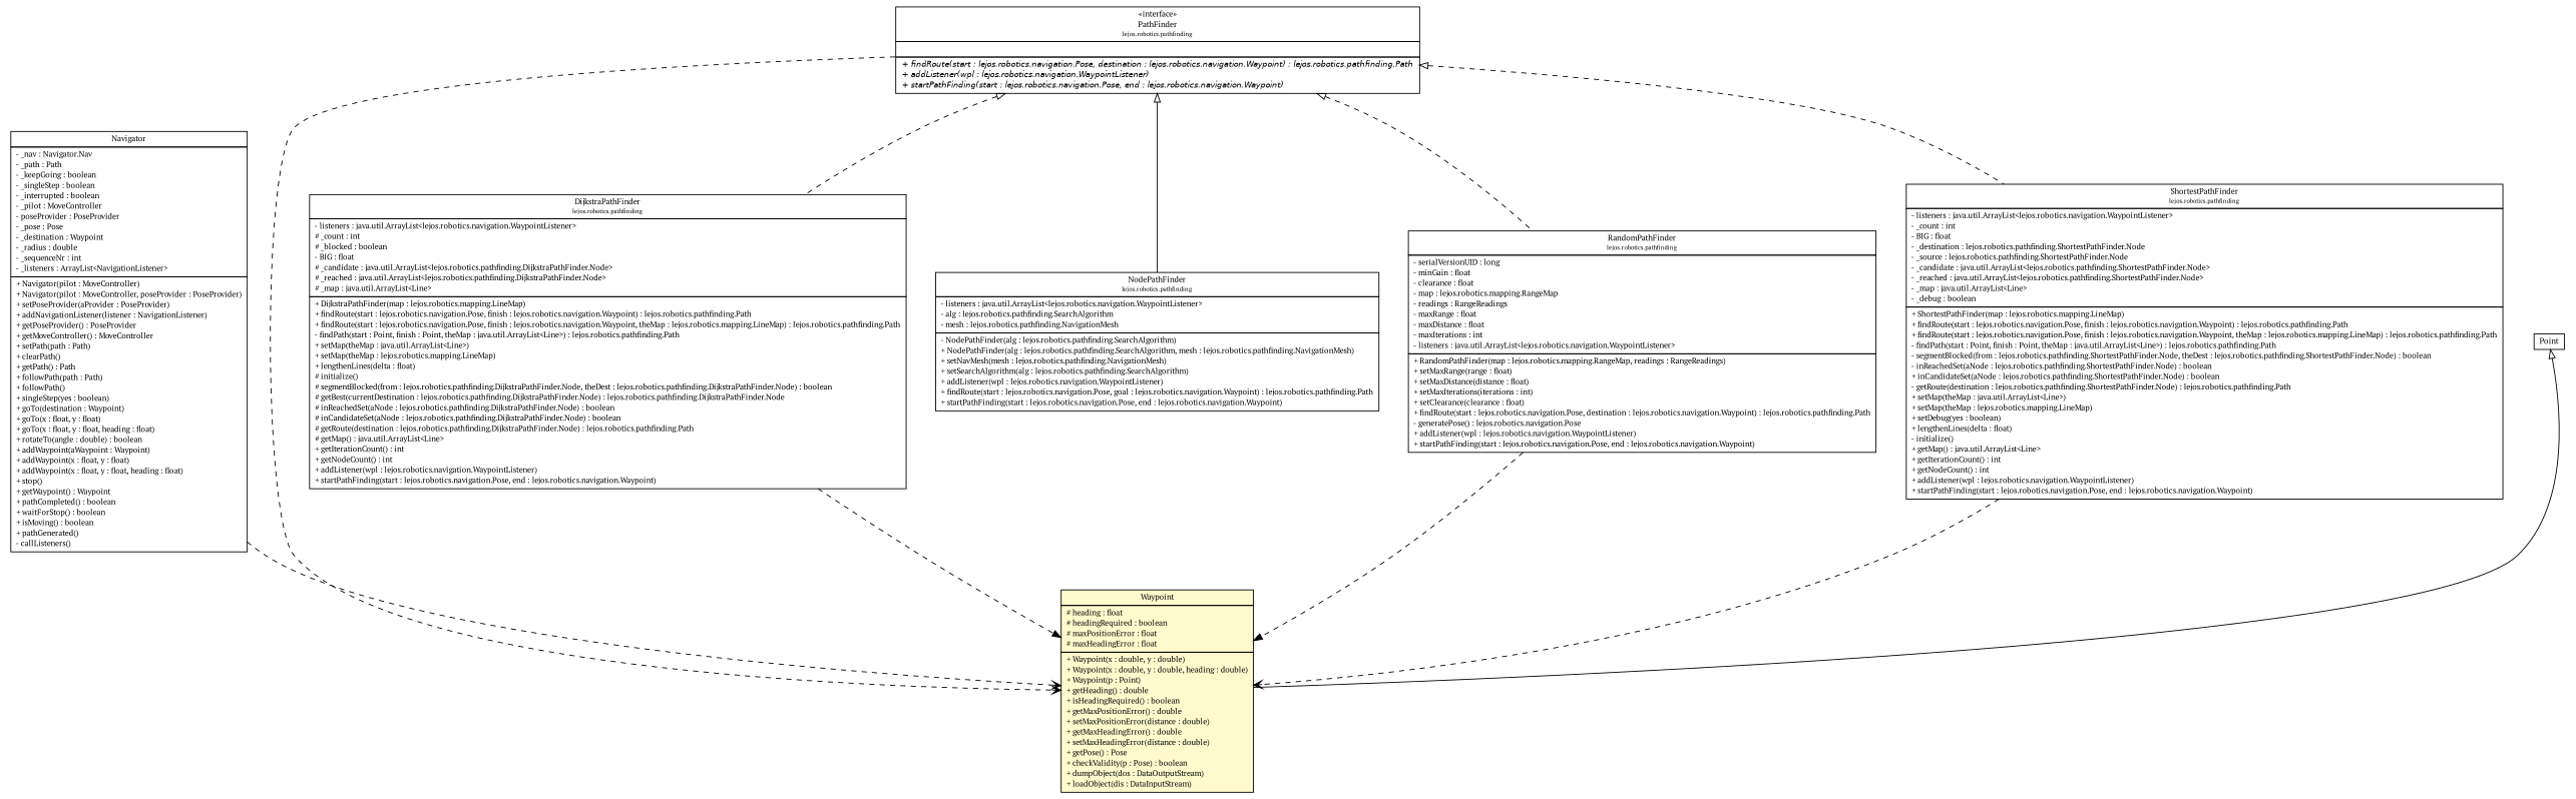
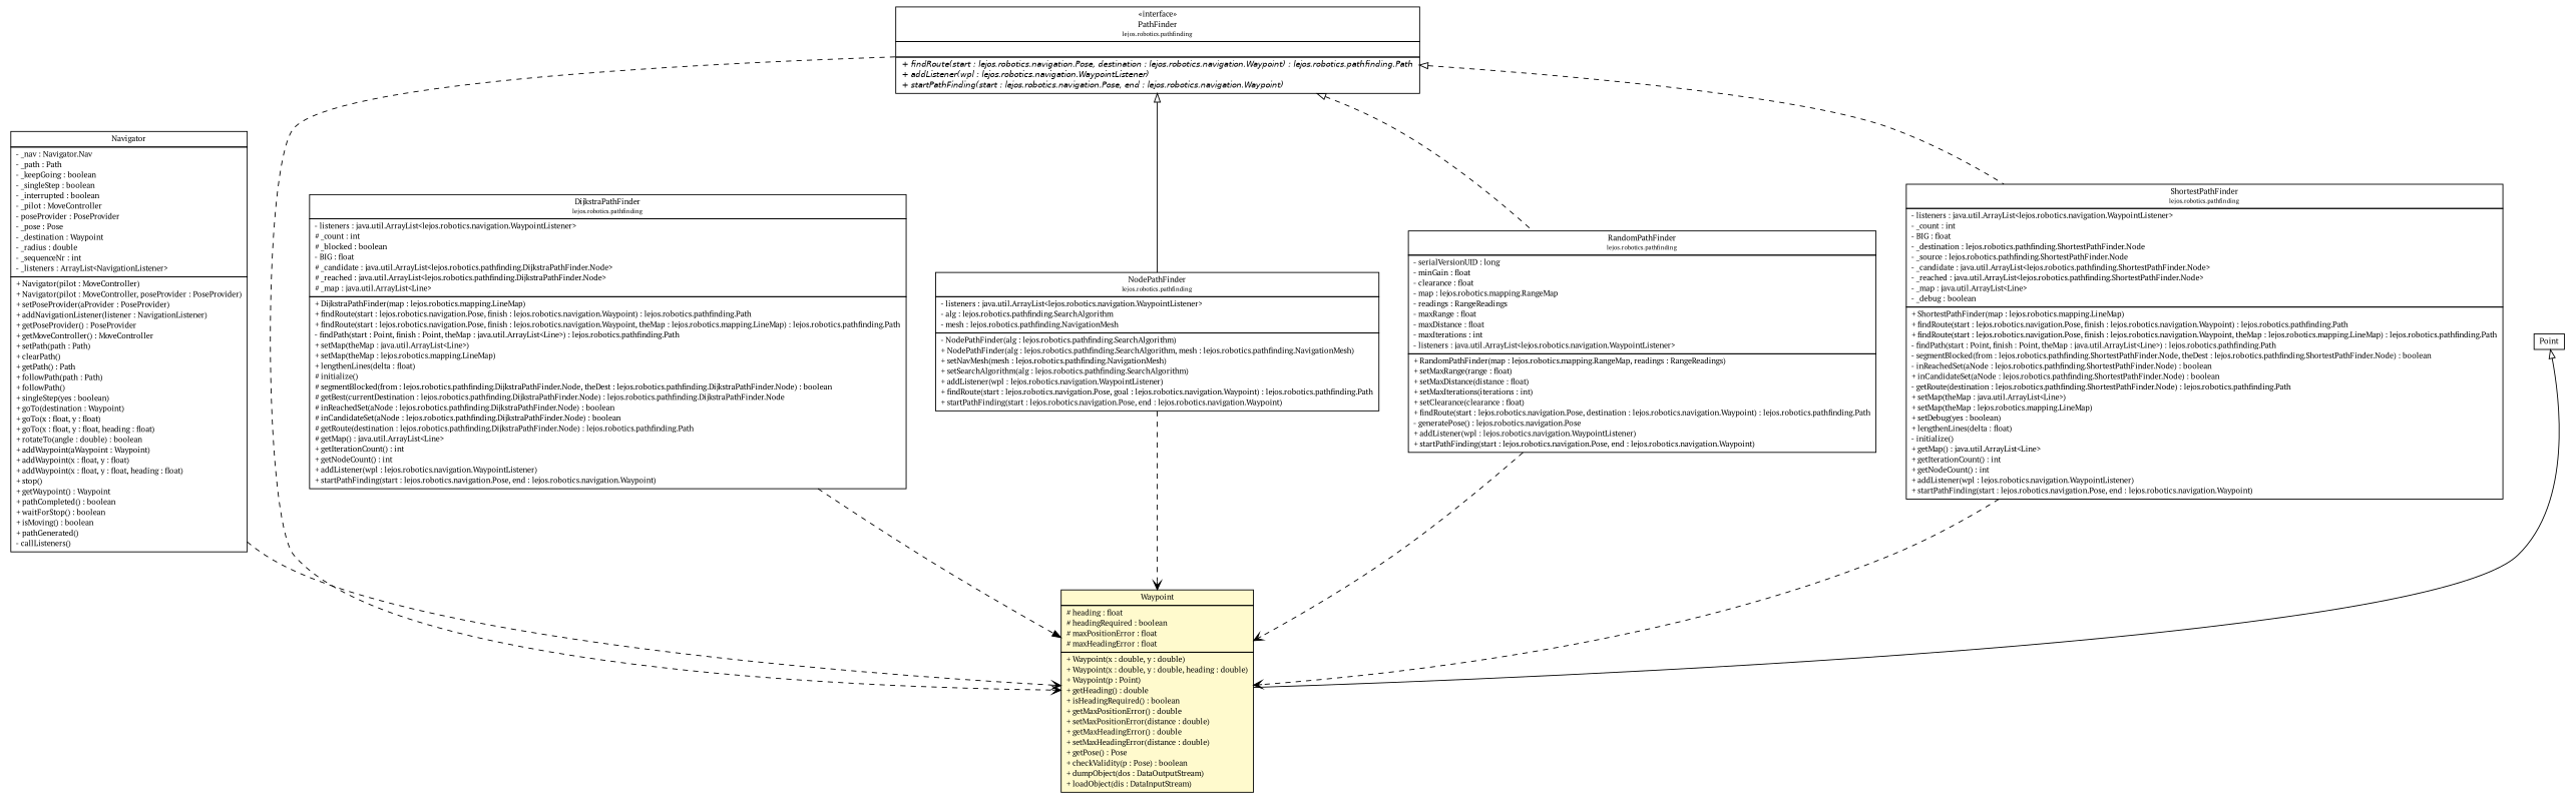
  digraph {
    fontname="PT Serif"
    nodesep=0.25
    ranksep=0.5
    node [fontcolor=black fontname="PT Serif" fontsize=9.0 shape=plaintext]
    edge [color=black fontcolor=black fontname="PT Serif" fontsize=10.0 headport=p labelfontname=Helvetica labelfontsize=10 style=dashed tailport=p]
    n1 [label=<<table title="lejos.robotics.navigation.Navigator" border="0" cellborder="1" cellspacing="0" cellpadding="2" port="p" href="./Navigator.html"> 		<tr><td><table border="0" cellspacing="0" cellpadding="1"> <tr><td align="center" balign="center"> Navigator </td></tr> 		</table></td></tr> 		<tr><td><table border="0" cellspacing="0" cellpadding="1"> <tr><td align="left" balign="left"> - _nav : Navigator.Nav </td></tr> <tr><td align="left" balign="left"> - _path : Path </td></tr> <tr><td align="left" balign="left"> - _keepGoing : boolean </td></tr> <tr><td align="left" balign="left"> - _singleStep : boolean </td></tr> <tr><td align="left" balign="left"> - _interrupted : boolean </td></tr> <tr><td align="left" balign="left"> - _pilot : MoveController </td></tr> <tr><td align="left" balign="left"> - poseProvider : PoseProvider </td></tr> <tr><td align="left" balign="left"> - _pose : Pose </td></tr> <tr><td align="left" balign="left"> - _destination : Waypoint </td></tr> <tr><td align="left" balign="left"> - _radius : double </td></tr> <tr><td align="left" balign="left"> - _sequenceNr : int </td></tr> <tr><td align="left" balign="left"> - _listeners : ArrayList&lt;NavigationListener&gt; </td></tr> 		</table></td></tr> 		<tr><td><table border="0" cellspacing="0" cellpadding="1"> <tr><td align="left" balign="left"> + Navigator(pilot : MoveController) </td></tr> <tr><td align="left" balign="left"> + Navigator(pilot : MoveController, poseProvider : PoseProvider) </td></tr> <tr><td align="left" balign="left"> + setPoseProvider(aProvider : PoseProvider) </td></tr> <tr><td align="left" balign="left"> + addNavigationListener(listener : NavigationListener) </td></tr> <tr><td align="left" balign="left"> + getPoseProvider() : PoseProvider </td></tr> <tr><td align="left" balign="left"> + getMoveController() : MoveController </td></tr> <tr><td align="left" balign="left"> + setPath(path : Path) </td></tr> <tr><td align="left" balign="left"> + clearPath() </td></tr> <tr><td align="left" balign="left"> + getPath() : Path </td></tr> <tr><td align="left" balign="left"> + followPath(path : Path) </td></tr> <tr><td align="left" balign="left"> + followPath() </td></tr> <tr><td align="left" balign="left"> + singleStep(yes : boolean) </td></tr> <tr><td align="left" balign="left"> + goTo(destination : Waypoint) </td></tr> <tr><td align="left" balign="left"> + goTo(x : float, y : float) </td></tr> <tr><td align="left" balign="left"> + goTo(x : float, y : float, heading : float) </td></tr> <tr><td align="left" balign="left"> + rotateTo(angle : double) : boolean </td></tr> <tr><td align="left" balign="left"> + addWaypoint(aWaypoint : Waypoint) </td></tr> <tr><td align="left" balign="left"> + addWaypoint(x : float, y : float) </td></tr> <tr><td align="left" balign="left"> + addWaypoint(x : float, y : float, heading : float) </td></tr> <tr><td align="left" balign="left"> + stop() </td></tr> <tr><td align="left" balign="left"> + getWaypoint() : Waypoint </td></tr> <tr><td align="left" balign="left"> + pathCompleted() : boolean </td></tr> <tr><td align="left" balign="left"> + waitForStop() : boolean </td></tr> <tr><td align="left" balign="left"> + isMoving() : boolean </td></tr> <tr><td align="left" balign="left"> + pathGenerated() </td></tr> <tr><td align="left" balign="left"> - callListeners() </td></tr> 		</table></td></tr> 		</table>>]
    n2 [label=<<table title="lejos.robotics.navigation.Waypoint" border="0" cellborder="1" cellspacing="0" cellpadding="2" port="p" bgcolor="lemonChiffon" href="./Waypoint.html"> 		<tr><td><table border="0" cellspacing="0" cellpadding="1"> <tr><td align="center" balign="center"> Waypoint </td></tr> 		</table></td></tr> 		<tr><td><table border="0" cellspacing="0" cellpadding="1"> <tr><td align="left" balign="left"> # heading : float </td></tr> <tr><td align="left" balign="left"> # headingRequired : boolean </td></tr> <tr><td align="left" balign="left"> # maxPositionError : float </td></tr> <tr><td align="left" balign="left"> # maxHeadingError : float </td></tr> 		</table></td></tr> 		<tr><td><table border="0" cellspacing="0" cellpadding="1"> <tr><td align="left" balign="left"> + Waypoint(x : double, y : double) </td></tr> <tr><td align="left" balign="left"> + Waypoint(x : double, y : double, heading : double) </td></tr> <tr><td align="left" balign="left"> + Waypoint(p : Point) </td></tr> <tr><td align="left" balign="left"> + getHeading() : double </td></tr> <tr><td align="left" balign="left"> + isHeadingRequired() : boolean </td></tr> <tr><td align="left" balign="left"> + getMaxPositionError() : double </td></tr> <tr><td align="left" balign="left"> + setMaxPositionError(distance : double) </td></tr> <tr><td align="left" balign="left"> + getMaxHeadingError() : double </td></tr> <tr><td align="left" balign="left"> + setMaxHeadingError(distance : double) </td></tr> <tr><td align="left" balign="left"> + getPose() : Pose </td></tr> <tr><td align="left" balign="left"> + checkValidity(p : Pose) : boolean </td></tr> <tr><td align="left" balign="left"> + dumpObject(dos : DataOutputStream) </td></tr> <tr><td align="left" balign="left"> + loadObject(dis : DataInputStream) </td></tr> 		</table></td></tr> 		</table>>]
    n3 [label=<<table title="lejos.robotics.pathfinding.DijkstraPathFinder" border="0" cellborder="1" cellspacing="0" cellpadding="2" port="p" href="../pathfinding/DijkstraPathFinder.html"> 		<tr><td><table border="0" cellspacing="0" cellpadding="1"> <tr><td align="center" balign="center"> DijkstraPathFinder </td></tr> <tr><td align="center" balign="center"><font point-size="7.0"> lejos.robotics.pathfinding </font></td></tr> 		</table></td></tr> 		<tr><td><table border="0" cellspacing="0" cellpadding="1"> <tr><td align="left" balign="left"> - listeners : java.util.ArrayList&lt;lejos.robotics.navigation.WaypointListener&gt; </td></tr> <tr><td align="left" balign="left"> # _count : int </td></tr> <tr><td align="left" balign="left"> # _blocked : boolean </td></tr> <tr><td align="left" balign="left"> - BIG : float </td></tr> <tr><td align="left" balign="left"> # _candidate : java.util.ArrayList&lt;lejos.robotics.pathfinding.DijkstraPathFinder.Node&gt; </td></tr> <tr><td align="left" balign="left"> # _reached : java.util.ArrayList&lt;lejos.robotics.pathfinding.DijkstraPathFinder.Node&gt; </td></tr> <tr><td align="left" balign="left"> # _map : java.util.ArrayList&lt;Line&gt; </td></tr> 		</table></td></tr> 		<tr><td><table border="0" cellspacing="0" cellpadding="1"> <tr><td align="left" balign="left"> + DijkstraPathFinder(map : lejos.robotics.mapping.LineMap) </td></tr> <tr><td align="left" balign="left"> + findRoute(start : lejos.robotics.navigation.Pose, finish : lejos.robotics.navigation.Waypoint) : lejos.robotics.pathfinding.Path </td></tr> <tr><td align="left" balign="left"> + findRoute(start : lejos.robotics.navigation.Pose, finish : lejos.robotics.navigation.Waypoint, theMap : lejos.robotics.mapping.LineMap) : lejos.robotics.pathfinding.Path </td></tr> <tr><td align="left" balign="left"> - findPath(start : Point, finish : Point, theMap : java.util.ArrayList&lt;Line&gt;) : lejos.robotics.pathfinding.Path </td></tr> <tr><td align="left" balign="left"> + setMap(theMap : java.util.ArrayList&lt;Line&gt;) </td></tr> <tr><td align="left" balign="left"> + setMap(theMap : lejos.robotics.mapping.LineMap) </td></tr> <tr><td align="left" balign="left"> + lengthenLines(delta : float) </td></tr> <tr><td align="left" balign="left"> # initialize() </td></tr> <tr><td align="left" balign="left"> # segmentBlocked(from : lejos.robotics.pathfinding.DijkstraPathFinder.Node, theDest : lejos.robotics.pathfinding.DijkstraPathFinder.Node) : boolean </td></tr> <tr><td align="left" balign="left"> # getBest(currentDestination : lejos.robotics.pathfinding.DijkstraPathFinder.Node) : lejos.robotics.pathfinding.DijkstraPathFinder.Node </td></tr> <tr><td align="left" balign="left"> # inReachedSet(aNode : lejos.robotics.pathfinding.DijkstraPathFinder.Node) : boolean </td></tr> <tr><td align="left" balign="left"> # inCandidateSet(aNode : lejos.robotics.pathfinding.DijkstraPathFinder.Node) : boolean </td></tr> <tr><td align="left" balign="left"> # getRoute(destination : lejos.robotics.pathfinding.DijkstraPathFinder.Node) : lejos.robotics.pathfinding.Path </td></tr> <tr><td align="left" balign="left"> # getMap() : java.util.ArrayList&lt;Line&gt; </td></tr> <tr><td align="left" balign="left"> + getIterationCount() : int </td></tr> <tr><td align="left" balign="left"> + getNodeCount() : int </td></tr> <tr><td align="left" balign="left"> + addListener(wpl : lejos.robotics.navigation.WaypointListener) </td></tr> <tr><td align="left" balign="left"> + startPathFinding(start : lejos.robotics.navigation.Pose, end : lejos.robotics.navigation.Waypoint) </td></tr> 		</table></td></tr> 		</table>>]
    n4 [label=<<table title="lejos.robotics.pathfinding.NodePathFinder" border="0" cellborder="1" cellspacing="0" cellpadding="2" port="p" href="../pathfinding/NodePathFinder.html"> 		<tr><td><table border="0" cellspacing="0" cellpadding="1"> <tr><td align="center" balign="center"> NodePathFinder </td></tr> <tr><td align="center" balign="center"><font point-size="7.0"> lejos.robotics.pathfinding </font></td></tr> 		</table></td></tr> 		<tr><td><table border="0" cellspacing="0" cellpadding="1"> <tr><td align="left" balign="left"> - listeners : java.util.ArrayList&lt;lejos.robotics.navigation.WaypointListener&gt; </td></tr> <tr><td align="left" balign="left"> - alg : lejos.robotics.pathfinding.SearchAlgorithm </td></tr> <tr><td align="left" balign="left"> - mesh : lejos.robotics.pathfinding.NavigationMesh </td></tr> 		</table></td></tr> 		<tr><td><table border="0" cellspacing="0" cellpadding="1"> <tr><td align="left" balign="left"> - NodePathFinder(alg : lejos.robotics.pathfinding.SearchAlgorithm) </td></tr> <tr><td align="left" balign="left"> + NodePathFinder(alg : lejos.robotics.pathfinding.SearchAlgorithm, mesh : lejos.robotics.pathfinding.NavigationMesh) </td></tr> <tr><td align="left" balign="left"> + setNavMesh(mesh : lejos.robotics.pathfinding.NavigationMesh) </td></tr> <tr><td align="left" balign="left"> + setSearchAlgorithm(alg : lejos.robotics.pathfinding.SearchAlgorithm) </td></tr> <tr><td align="left" balign="left"> + addListener(wpl : lejos.robotics.navigation.WaypointListener) </td></tr> <tr><td align="left" balign="left"> + findRoute(start : lejos.robotics.navigation.Pose, goal : lejos.robotics.navigation.Waypoint) : lejos.robotics.pathfinding.Path </td></tr> <tr><td align="left" balign="left"> + startPathFinding(start : lejos.robotics.navigation.Pose, end : lejos.robotics.navigation.Waypoint) </td></tr> 		</table></td></tr> 		</table>>]
    n5 [label=<<table title="lejos.robotics.pathfinding.PathFinder" border="0" cellborder="1" cellspacing="0" cellpadding="2" port="p" href="../pathfinding/PathFinder.html"> 		<tr><td><table border="0" cellspacing="0" cellpadding="1"> <tr><td align="center" balign="center"> &#171;interface&#187; </td></tr> <tr><td align="center" balign="center"> PathFinder </td></tr> <tr><td align="center" balign="center"><font point-size="7.0"> lejos.robotics.pathfinding </font></td></tr> 		</table></td></tr> 		<tr><td><table border="0" cellspacing="0" cellpadding="1"> <tr><td align="left" balign="left">  </td></tr> 		</table></td></tr> 		<tr><td><table border="0" cellspacing="0" cellpadding="1"> <tr><td align="left" balign="left"><font face="Helvetica-Oblique" point-size="9.0"> + findRoute(start : lejos.robotics.navigation.Pose, destination : lejos.robotics.navigation.Waypoint) : lejos.robotics.pathfinding.Path </font></td></tr> <tr><td align="left" balign="left"><font face="Helvetica-Oblique" point-size="9.0"> + addListener(wpl : lejos.robotics.navigation.WaypointListener) </font></td></tr> <tr><td align="left" balign="left"><font face="Helvetica-Oblique" point-size="9.0"> + startPathFinding(start : lejos.robotics.navigation.Pose, end : lejos.robotics.navigation.Waypoint) </font></td></tr> 		</table></td></tr> 		</table>>]
    n6 [label=<<table title="lejos.robotics.pathfinding.RandomPathFinder" border="0" cellborder="1" cellspacing="0" cellpadding="2" port="p" href="../pathfinding/RandomPathFinder.html"> 		<tr><td><table border="0" cellspacing="0" cellpadding="1"> <tr><td align="center" balign="center"> RandomPathFinder </td></tr> <tr><td align="center" balign="center"><font point-size="7.0"> lejos.robotics.pathfinding </font></td></tr> 		</table></td></tr> 		<tr><td><table border="0" cellspacing="0" cellpadding="1"> <tr><td align="left" balign="left"> - serialVersionUID : long </td></tr> <tr><td align="left" balign="left"> - minGain : float </td></tr> <tr><td align="left" balign="left"> - clearance : float </td></tr> <tr><td align="left" balign="left"> - map : lejos.robotics.mapping.RangeMap </td></tr> <tr><td align="left" balign="left"> - readings : RangeReadings </td></tr> <tr><td align="left" balign="left"> - maxRange : float </td></tr> <tr><td align="left" balign="left"> - maxDistance : float </td></tr> <tr><td align="left" balign="left"> - maxIterations : int </td></tr> <tr><td align="left" balign="left"> - listeners : java.util.ArrayList&lt;lejos.robotics.navigation.WaypointListener&gt; </td></tr> 		</table></td></tr> 		<tr><td><table border="0" cellspacing="0" cellpadding="1"> <tr><td align="left" balign="left"> + RandomPathFinder(map : lejos.robotics.mapping.RangeMap, readings : RangeReadings) </td></tr> <tr><td align="left" balign="left"> + setMaxRange(range : float) </td></tr> <tr><td align="left" balign="left"> + setMaxDistance(distance : float) </td></tr> <tr><td align="left" balign="left"> + setMaxIterations(iterations : int) </td></tr> <tr><td align="left" balign="left"> + setClearance(clearance : float) </td></tr> <tr><td align="left" balign="left"> + findRoute(start : lejos.robotics.navigation.Pose, destination : lejos.robotics.navigation.Waypoint) : lejos.robotics.pathfinding.Path </td></tr> <tr><td align="left" balign="left"> - generatePose() : lejos.robotics.navigation.Pose </td></tr> <tr><td align="left" balign="left"> + addListener(wpl : lejos.robotics.navigation.WaypointListener) </td></tr> <tr><td align="left" balign="left"> + startPathFinding(start : lejos.robotics.navigation.Pose, end : lejos.robotics.navigation.Waypoint) </td></tr> 		</table></td></tr> 		</table>>]
    n7 [label=<<table title="lejos.robotics.pathfinding.ShortestPathFinder" border="0" cellborder="1" cellspacing="0" cellpadding="2" port="p" href="../pathfinding/ShortestPathFinder.html"> 		<tr><td><table border="0" cellspacing="0" cellpadding="1"> <tr><td align="center" balign="center"> ShortestPathFinder </td></tr> <tr><td align="center" balign="center"><font point-size="7.0"> lejos.robotics.pathfinding </font></td></tr> 		</table></td></tr> 		<tr><td><table border="0" cellspacing="0" cellpadding="1"> <tr><td align="left" balign="left"> - listeners : java.util.ArrayList&lt;lejos.robotics.navigation.WaypointListener&gt; </td></tr> <tr><td align="left" balign="left"> - _count : int </td></tr> <tr><td align="left" balign="left"> - BIG : float </td></tr> <tr><td align="left" balign="left"> - _destination : lejos.robotics.pathfinding.ShortestPathFinder.Node </td></tr> <tr><td align="left" balign="left"> - _source : lejos.robotics.pathfinding.ShortestPathFinder.Node </td></tr> <tr><td align="left" balign="left"> - _candidate : java.util.ArrayList&lt;lejos.robotics.pathfinding.ShortestPathFinder.Node&gt; </td></tr> <tr><td align="left" balign="left"> - _reached : java.util.ArrayList&lt;lejos.robotics.pathfinding.ShortestPathFinder.Node&gt; </td></tr> <tr><td align="left" balign="left"> - _map : java.util.ArrayList&lt;Line&gt; </td></tr> <tr><td align="left" balign="left"> - _debug : boolean </td></tr> 		</table></td></tr> 		<tr><td><table border="0" cellspacing="0" cellpadding="1"> <tr><td align="left" balign="left"> + ShortestPathFinder(map : lejos.robotics.mapping.LineMap) </td></tr> <tr><td align="left" balign="left"> + findRoute(start : lejos.robotics.navigation.Pose, finish : lejos.robotics.navigation.Waypoint) : lejos.robotics.pathfinding.Path </td></tr> <tr><td align="left" balign="left"> + findRoute(start : lejos.robotics.navigation.Pose, finish : lejos.robotics.navigation.Waypoint, theMap : lejos.robotics.mapping.LineMap) : lejos.robotics.pathfinding.Path </td></tr> <tr><td align="left" balign="left"> - findPath(start : Point, finish : Point, theMap : java.util.ArrayList&lt;Line&gt;) : lejos.robotics.pathfinding.Path </td></tr> <tr><td align="left" balign="left"> - segmentBlocked(from : lejos.robotics.pathfinding.ShortestPathFinder.Node, theDest : lejos.robotics.pathfinding.ShortestPathFinder.Node) : boolean </td></tr> <tr><td align="left" balign="left"> - inReachedSet(aNode : lejos.robotics.pathfinding.ShortestPathFinder.Node) : boolean </td></tr> <tr><td align="left" balign="left"> + inCandidateSet(aNode : lejos.robotics.pathfinding.ShortestPathFinder.Node) : boolean </td></tr> <tr><td align="left" balign="left"> - getRoute(destination : lejos.robotics.pathfinding.ShortestPathFinder.Node) : lejos.robotics.pathfinding.Path </td></tr> <tr><td align="left" balign="left"> + setMap(theMap : java.util.ArrayList&lt;Line&gt;) </td></tr> <tr><td align="left" balign="left"> + setMap(theMap : lejos.robotics.mapping.LineMap) </td></tr> <tr><td align="left" balign="left"> + setDebug(yes : boolean) </td></tr> <tr><td align="left" balign="left"> + lengthenLines(delta : float) </td></tr> <tr><td align="left" balign="left"> - initialize() </td></tr> <tr><td align="left" balign="left"> + getMap() : java.util.ArrayList&lt;Line&gt; </td></tr> <tr><td align="left" balign="left"> + getIterationCount() : int </td></tr> <tr><td align="left" balign="left"> + getNodeCount() : int </td></tr> <tr><td align="left" balign="left"> + addListener(wpl : lejos.robotics.navigation.WaypointListener) </td></tr> <tr><td align="left" balign="left"> + startPathFinding(start : lejos.robotics.navigation.Pose, end : lejos.robotics.navigation.Waypoint) </td></tr> 		</table></td></tr> 		</table>>]
    n8 [label=<<table title="Point" border="0" cellborder="1" cellspacing="0" cellpadding="2" port="p" href="http://java.sun.com/j2se/1.4.2/docs/api//Point.html"> 		<tr><td><table border="0" cellspacing="0" cellpadding="1"> <tr><td align="center" balign="center"> Point </td></tr> 		</table></td></tr> 		</table>>]
    n1 -> n2 [arrowhead=open]
    n3 -> n2 [arrowhead=normal]
+   n4 -> n2 [arrowhead=open]
    n5 -> n2 [arrowhead=open]
-   n5 -> n3 [arrowtail=empty dir=back fontsize=10 color="" fontcolor=""]
    n5 -> n4 [arrowtail=empty dir=back fontsize=10 style=solid color="" fontcolor=""]
    n5 -> n6 [arrowtail=empty dir=back fontsize=10 color="" fontcolor=""]
    n5 -> n7 [arrowtail=empty dir=back fontsize=10 color="" fontcolor=""]
-   n6 -> n2 [arrowhead=normal]
+   n6 -> n2 [arrowhead=open]
    n7 -> n2 [arrowhead=open]
    n8 -> n2 [arrowtail=empty dir=back fontsize=10 color="" fontcolor="" style=""]
  }
